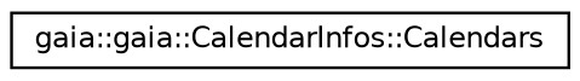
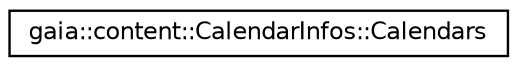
  digraph {
    rankdir=LR
-   n1 [color=black fillcolor=white fontname=Helvetica fontsize=10 height=0.2 label="gaia::gaia::CalendarInfos::Calendars" shape=record style=filled width=0.4]
+   n1 [color=black fillcolor=white fontname=Helvetica fontsize=10 height=0.2 label="gaia::content::CalendarInfos::Calendars" shape=record style=filled width=0.4]
  }
